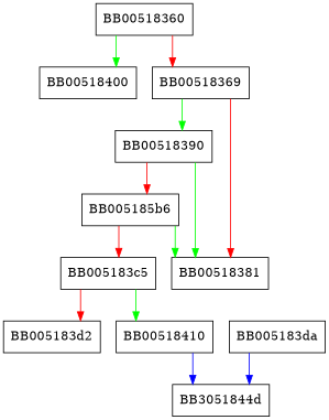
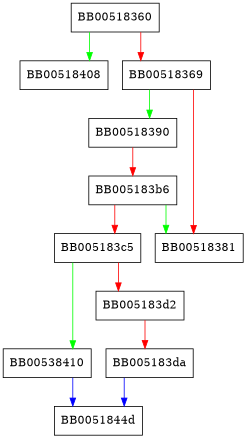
  digraph {
    splines=ortho
    node [shape=box]
    edge [color=red]
    BB00518360
-   BB00518408 [label=BB00518400]
+   BB00518408
    BB00518369
    BB00518390
    BB00518381
-   BB005183b6 [label=BB005185b6]
+   BB005183b6
    BB005183c5
-   BB00518410
+   BB00518410 [label=BB00538410]
    BB005183d2
-   BB0051844d [label=BB3051844d]
+   BB0051844d
    BB005183da
    BB00518360 -> BB00518408 [color=green]
    BB00518360 -> BB00518369
    BB00518369 -> BB00518390 [color=green]
    BB00518369 -> BB00518381
-   BB00518390 -> BB00518381 [color=green]
    BB00518390 -> BB005183b6
    BB005183b6 -> BB00518381 [color=green]
    BB005183b6 -> BB005183c5
    BB005183c5 -> BB00518410 [color=green]
    BB005183c5 -> BB005183d2
    BB00518410 -> BB0051844d [color=blue]
+   BB005183d2 -> BB005183da
    BB005183da -> BB0051844d [color=blue]
  }
